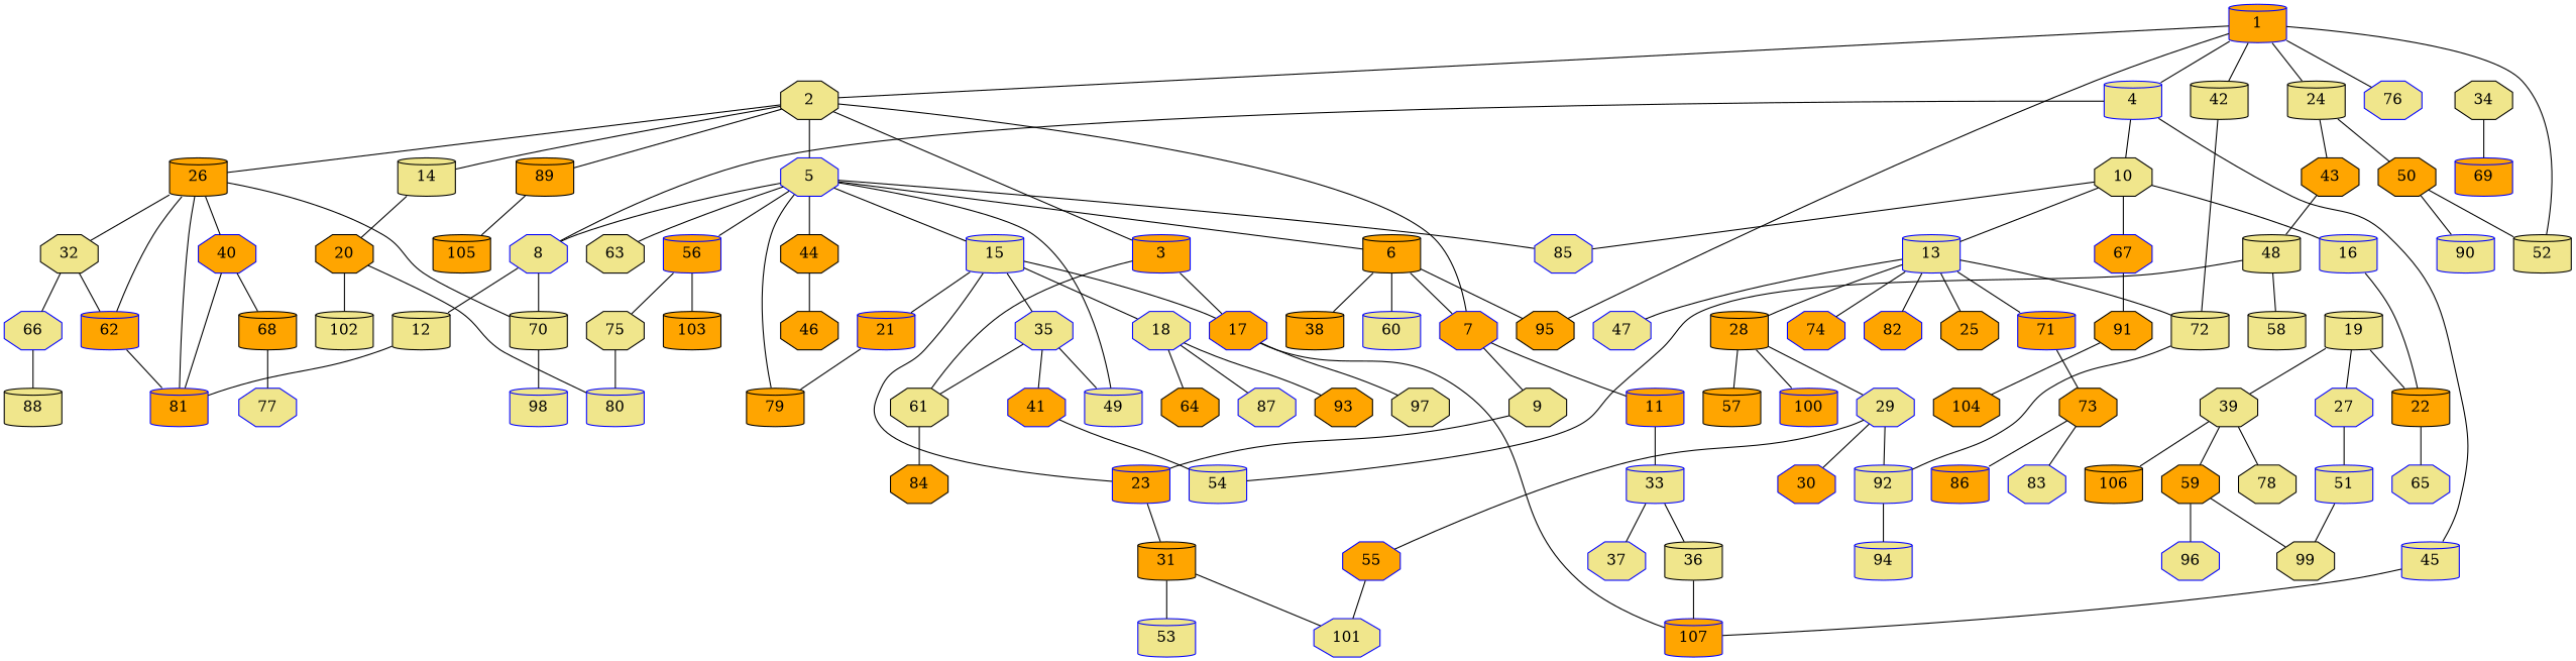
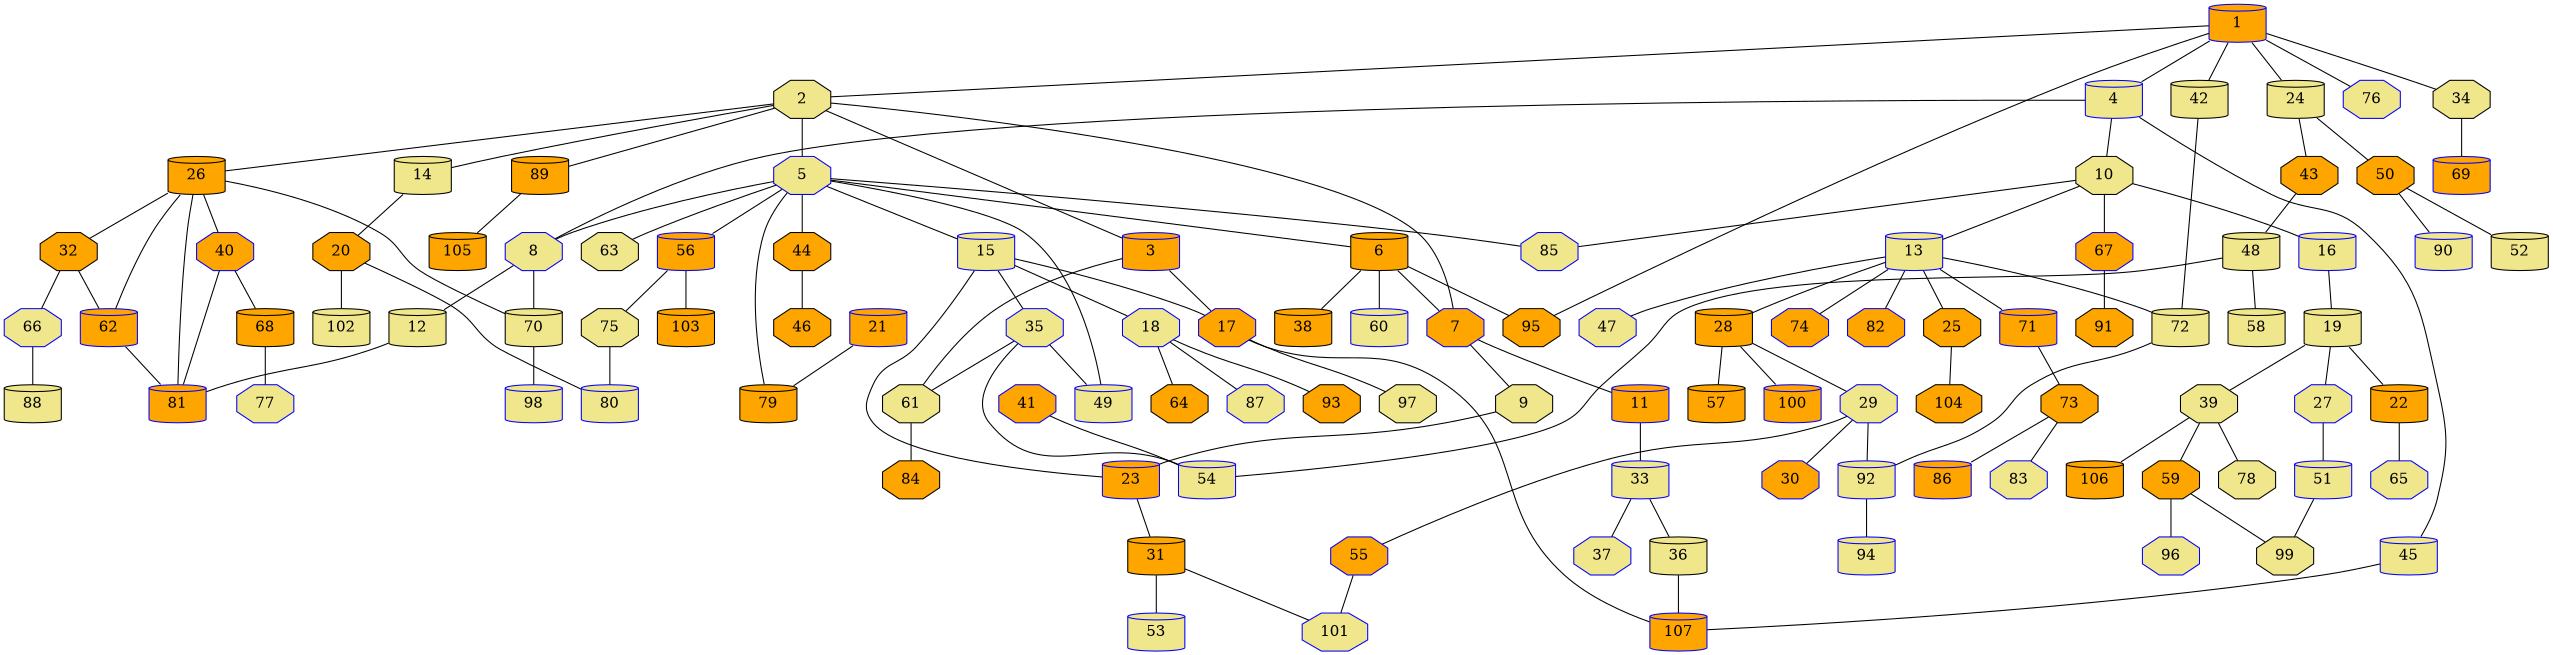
  graph {
    node [color=blue fillcolor=khaki shape=cylinder style=filled]
    1 [fillcolor=orange]
    2 [color=black shape=octagon]
    4
    24 [color=black]
    34 [color=black shape=octagon]
    42 [color=black]
    76 [shape=octagon]
    95 [color=black fillcolor=orange shape=octagon]
    3 [fillcolor=orange]
    5 [shape=octagon]
    7 [fillcolor=orange shape=octagon]
    14 [color=black]
    26 [color=black fillcolor=orange]
    89 [color=black fillcolor=orange]
    8 [shape=octagon]
    10 [color=black shape=octagon]
    45
    43 [color=black fillcolor=orange shape=octagon]
    50 [color=black fillcolor=orange shape=octagon]
    69 [fillcolor=orange]
    72 [color=black]
    17 [fillcolor=orange shape=octagon]
    61 [color=black shape=octagon]
    6 [color=black fillcolor=orange]
    15
    44 [color=black fillcolor=orange shape=octagon]
    49
    56 [fillcolor=orange]
    63 [color=black shape=octagon]
    79 [color=black fillcolor=orange]
    85 [shape=octagon]
    9 [color=black shape=octagon]
    11 [fillcolor=orange]
    20 [color=black fillcolor=orange shape=octagon]
    70 [color=black]
    81 [fillcolor=orange]
-   32 [color=black shape=octagon]
+   32 [color=black fillcolor=orange shape=octagon]
    40 [fillcolor=orange shape=octagon]
    62 [fillcolor=orange]
    105 [color=black fillcolor=orange]
    97 [color=black shape=octagon]
    107 [fillcolor=orange]
    84 [color=black fillcolor=orange shape=octagon]
    12 [color=black]
    13
    16
    67 [fillcolor=orange shape=octagon]
    38 [color=black fillcolor=orange]
    60
    23 [fillcolor=orange]
    18 [shape=octagon]
    21 [fillcolor=orange]
    35 [shape=octagon]
    46 [color=black fillcolor=orange shape=octagon]
    75 [color=black shape=octagon]
    103 [color=black fillcolor=orange]
    33
    98
    31 [color=black fillcolor=orange]
    25 [color=black fillcolor=orange shape=octagon]
    28 [color=black fillcolor=orange]
    47 [shape=octagon]
    71 [fillcolor=orange]
    74 [fillcolor=orange shape=octagon]
    82 [fillcolor=orange shape=octagon]
    19 [color=black]
    91 [color=black fillcolor=orange shape=octagon]
    36 [color=black]
    37 [shape=octagon]
    29 [shape=octagon]
    57 [color=black fillcolor=orange]
    100 [fillcolor=orange]
    73 [color=black fillcolor=orange shape=octagon]
    92
    80
    102 [color=black]
    64 [color=black fillcolor=orange shape=octagon]
    87 [shape=octagon]
    93 [color=black fillcolor=orange shape=octagon]
    41 [fillcolor=orange shape=octagon]
    22 [color=black fillcolor=orange]
    27 [shape=octagon]
    39 [color=black shape=octagon]
    65 [shape=octagon]
    51
    59 [color=black fillcolor=orange shape=octagon]
    78 [color=black shape=octagon]
    106 [color=black fillcolor=orange]
    53
    101 [shape=octagon]
    48 [color=black]
    52 [color=black]
    90
    66 [shape=octagon]
    68 [color=black fillcolor=orange]
    99 [color=black shape=octagon]
    30 [fillcolor=orange shape=octagon]
    55 [fillcolor=orange shape=octagon]
    94
    88 [color=black]
    54
    96 [shape=octagon]
    77 [shape=octagon]
    58 [color=black]
    104 [color=black fillcolor=orange shape=octagon]
    83 [shape=octagon]
    86 [fillcolor=orange]
    1 -- 2
    1 -- 4
    1 -- 24
-   1 -- 52
+   1 -- 34
    1 -- 42
    1 -- 76
    1 -- 95
    2 -- 3
    2 -- 5
    2 -- 7
    2 -- 14
    2 -- 26
    2 -- 89
    4 -- 8
    4 -- 10
    4 -- 45
    24 -- 43
    24 -- 50
    34 -- 69
    42 -- 72
    3 -- 17
    3 -- 61
    5 -- 8
    5 -- 6
    5 -- 15
    5 -- 44
    5 -- 49
    5 -- 56
    5 -- 63
    5 -- 79
    5 -- 85
    7 -- 9
    7 -- 11
    14 -- 20
    26 -- 70
    26 -- 81
    26 -- 32
    26 -- 40
    26 -- 62
    89 -- 105
    8 -- 70
    8 -- 12
    10 -- 85
    10 -- 13
    10 -- 16
    10 -- 67
    45 -- 107
    43 -- 48
    50 -- 52
    50 -- 90
    72 -- 92
    17 -- 97
    17 -- 107
    61 -- 84
    6 -- 95
    6 -- 7
    6 -- 38
    6 -- 60
    15 -- 17
    15 -- 23
    15 -- 18
-   15 -- 21
    15 -- 35
    44 -- 46
    56 -- 75
    56 -- 103
    9 -- 23
    11 -- 33
    20 -- 80
    20 -- 102
    70 -- 98
    32 -- 62
    32 -- 66
    40 -- 81
    40 -- 68
    62 -- 81
    12 -- 81
    13 -- 72
    13 -- 25
    13 -- 28
    13 -- 47
    13 -- 71
    13 -- 74
    13 -- 82
-   16 -- 22
+   16 -- 19
    67 -- 91
    23 -- 31
    18 -- 64
    18 -- 87
    18 -- 93
    21 -- 79
    35 -- 61
    35 -- 49
-   35 -- 41
+   35 -- 54
    75 -- 80
    33 -- 36
    33 -- 37
    31 -- 53
    31 -- 101
    28 -- 29
    28 -- 57
    28 -- 100
    71 -- 73
    19 -- 22
    19 -- 27
    19 -- 39
-   91 -- 104
+   25 -- 104
    36 -- 107
    29 -- 92
    29 -- 30
    29 -- 55
    73 -- 83
    73 -- 86
    92 -- 94
    41 -- 54
    22 -- 65
    27 -- 51
    39 -- 59
    39 -- 78
    39 -- 106
    51 -- 99
    59 -- 99
    59 -- 96
    48 -- 54
    48 -- 58
    66 -- 88
    68 -- 77
    55 -- 101
  }
